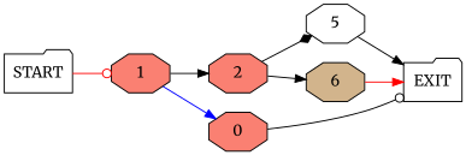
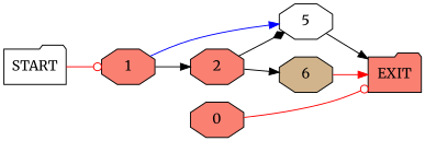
  digraph {
    fontname=Merriweather
    rankdir=LR
    node [fillcolor=white fontname=Merriweather shape=octagon style=filled]
    edge [arrowhead=normal color=black fontname=Merriweather]
    n1 [label=START shape=folder]
    1 [fillcolor=salmon]
    2 [fillcolor=salmon]
    n4 [fillcolor=salmon label=0]
-   n5 [label=EXIT shape=folder]
+   n5 [fillcolor=salmon label=EXIT shape=folder]
    5
    6 [fillcolor=tan]
    n1 -> 1 [arrowhead=odot color=red]
    1 -> 2
-   1 -> n4 [color=blue]
+   1 -> 5 [color=blue]
    2 -> 5 [arrowhead=diamond]
    2 -> 6
-   n4 -> n5 [arrowhead=odot]
+   n4 -> n5 [arrowhead=odot color=red]
    5 -> n5
    6 -> n5 [color=red]
  }
